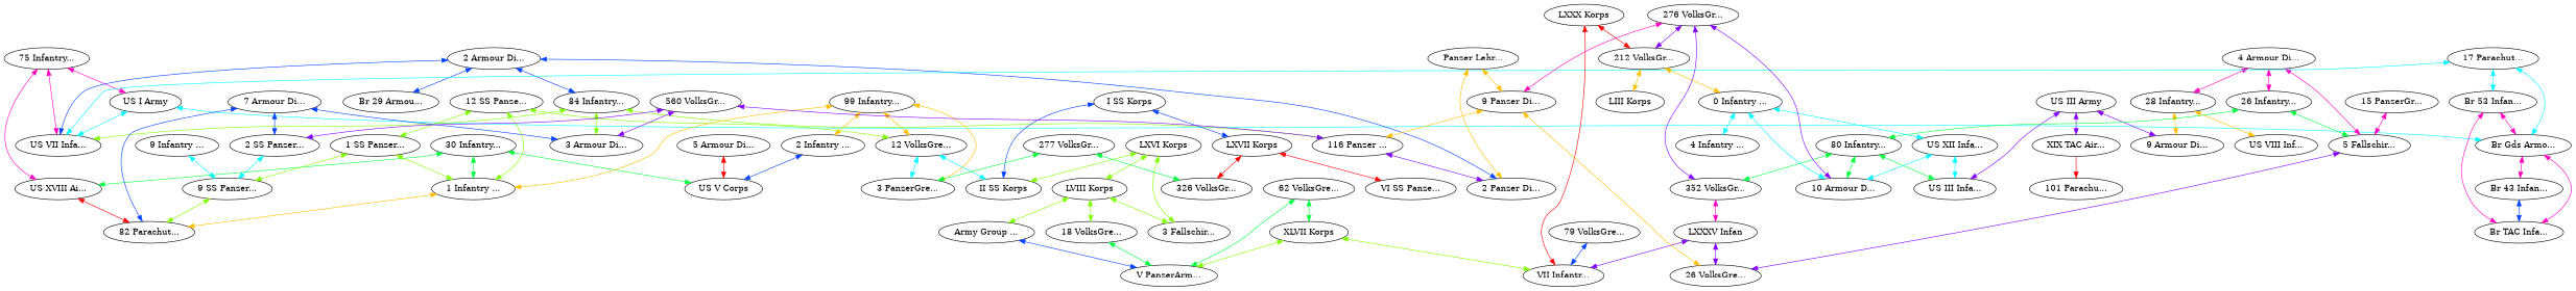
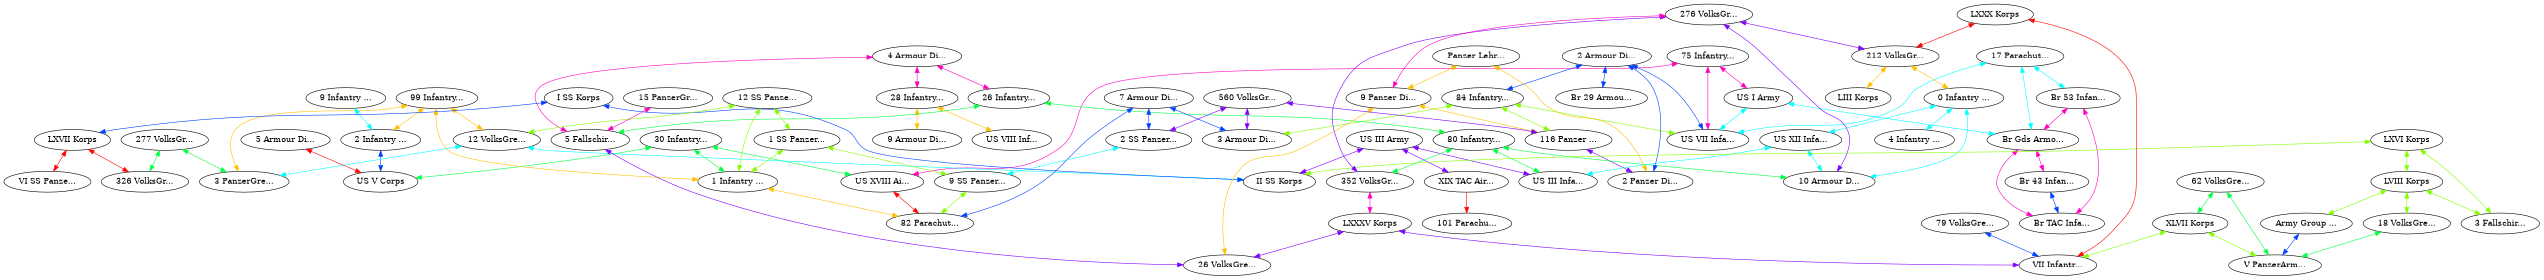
  graph {
    edge [color="0.25,1,1" dir=both]
    n1 [label="US I Army"]
    n2 [label="US VII Infa..."]
    n3 [label="Br Gds Armo..."]
    n4 [label="Br TAC Infa..."]
    n5 [label="Br 43 Infan..."]
    n6 [label="US III Army"]
    n7 [label="US III Infa..."]
    n8 [label="9 Armour Di..."]
    n9 [label="XIX TAC Air..."]
    n10 [label="101 Parachu..."]
    n11 [label="US V Corps"]
    n12 [label="Br 53 Infan..."]
    n13 [label="84 Infantry..."]
    n14 [label="3 Armour Di..."]
    n15 [label="116 Panzer ..."]
    n16 [label="2 Panzer Di..."]
    n17 [label="75 Infantry..."]
    n18 [label="US XVIII Ai..."]
    n19 [label="82 Parachut..."]
    n20 [label="30 Infantry..."]
    n21 [label="1 Infantry ..."]
    n22 [label="99 Infantry..."]
    n23 [label="2 Infantry ..."]
    n24 [label="3 PanzerGre..."]
    n25 [label="12 VolksGre..."]
    n26 [label="II SS Korps"]
    n27 [label="9 Infantry ..."]
    n28 [label="US VIII Inf..."]
    n29 [label="28 Infantry..."]
    n30 [label="26 Infantry..."]
    n31 [label="80 Infantry..."]
    n32 [label="5 Fallschir..."]
    n33 [label="10 Armour D..."]
    n34 [label="352 VolksGr..."]
    n35 [label="26 VolksGre..."]
-   n36 [label="LXXXV Infan"]
+   n36 [label="LXXXV Korps"]
    n37 [label="US XII Infa..."]
    n38 [label="0 Infantry ..."]
    n39 [label="4 Infantry ..."]
    n40 [label="Br 29 Armou..."]
    n41 [label="2 Armour Di..."]
    n42 [label="7 Armour Di..."]
    n43 [label="2 SS Panzer..."]
    n44 [label="9 SS Panzer..."]
    n45 [label="5 Armour Di..."]
    n46 [label="4 Armour Di..."]
    n47 [label="17 Parachut..."]
    n48 [label="Army Group ..."]
    n49 [label="V PanzerArm..."]
    n50 [label="VII Infantr..."]
    n51 [label="VI SS Panze..."]
    n52 [label="LXVII Korps"]
    n53 [label="326 VolksGr..."]
    n54 [label="I SS Korps"]
    n55 [label="LXVI Korps"]
    n56 [label="LVIII Korps"]
    n57 [label="3 Fallschir..."]
    n58 [label="18 VolksGre..."]
    n59 [label="XLVII Korps"]
    n60 [label="LXXX Korps"]
    n61 [label="212 VolksGr..."]
    n62 [label="LIII Korps"]
    n63 [label="12 SS Panze..."]
    n64 [label="1 SS Panzer..."]
    n65 [label="Panzer Lehr..."]
    n66 [label="9 Panzer Di..."]
    n67 [label="15 PanzerGr..."]
    n68 [label="277 VolksGr..."]
    n69 [label="560 VolksGr..."]
    n70 [label="62 VolksGre..."]
    n71 [label="79 VolksGre..."]
    n72 [label="276 VolksGr..."]
    n1 -- n2 [color="0.5,1,1"]
    n1 -- n3 [color="0.5,1,1"]
    n3 -- n4 [color="0.875,1,1"]
    n3 -- n5 [color="0.875,1,1"]
    n5 -- n4 [color="0.625,1,1"]
    n6 -- n7 [color="0.75,1,1"]
-   n6 -- n8 [color="0.75,1,1"]
+   n6 -- n26 [color="0.75,1,1"]
    n6 -- n9 [color="0.75,1,1"]
    n9 -- n10 [color="1,1,1" dir=forward]
    n12 -- n3 [color="0.875,1,1"]
    n12 -- n4 [color="0.875,1,1"]
    n13 -- n2
    n13 -- n14
    n13 -- n15
    n15 -- n16 [color="0.75,1,1"]
    n17 -- n1 [color="0.875,1,1"]
    n17 -- n2 [color="0.875,1,1"]
    n17 -- n18 [color="0.875,1,1"]
    n18 -- n19 [color="1,1,1"]
    n20 -- n11 [color="0.375,1,1"]
    n20 -- n18 [color="0.375,1,1"]
    n20 -- n21 [color="0.375,1,1"]
    n21 -- n19 [color="0.125,1,1"]
    n22 -- n21 [color="0.125,1,1"]
    n22 -- n23 [color="0.125,1,1"]
    n22 -- n24 [color="0.125,1,1"]
    n22 -- n25 [color="0.125,1,1"]
    n23 -- n11 [color="0.625,1,1"]
    n25 -- n24 [color="0.5,1,1"]
    n25 -- n26 [color="0.5,1,1"]
-   n27 -- n44 [color="0.5,1,1"]
+   n27 -- n23 [color="0.5,1,1"]
    n29 -- n8 [color="0.125,1,1"]
    n29 -- n28 [color="0.125,1,1"]
    n30 -- n31 [color="0.375,1,1"]
    n30 -- n32 [color="0.375,1,1"]
    n31 -- n7 [color="0.375,1,1"]
    n31 -- n33 [color="0.375,1,1"]
    n31 -- n34 [color="0.375,1,1"]
    n32 -- n35 [color="0.75,1,1"]
    n34 -- n36 [color="0.875,1,1"]
    n36 -- n35 [color="0.75,1,1"]
    n36 -- n50 [color="0.75,1,1"]
    n37 -- n7 [color="0.5,1,1"]
    n37 -- n33 [color="0.5,1,1"]
    n38 -- n33 [color="0.5,1,1"]
    n38 -- n37 [color="0.5,1,1"]
    n38 -- n39 [color="0.5,1,1"]
    n41 -- n2 [color="0.625,1,1"]
    n41 -- n13 [color="0.625,1,1"]
    n41 -- n16 [color="0.625,1,1"]
    n41 -- n40 [color="0.625,1,1"]
    n42 -- n14 [color="0.625,1,1"]
    n42 -- n19 [color="0.625,1,1"]
    n42 -- n43 [color="0.625,1,1"]
    n43 -- n44 [color="0.5,1,1"]
    n44 -- n19
    n45 -- n11 [color="1,1,1"]
    n46 -- n29 [color="0.875,1,1"]
    n46 -- n30 [color="0.875,1,1"]
    n46 -- n32 [color="0.875,1,1"]
    n47 -- n2 [color="0.5,1,1"]
    n47 -- n3 [color="0.5,1,1"]
    n47 -- n12 [color="0.5,1,1"]
    n48 -- n49 [color="0.625,1,1"]
    n52 -- n51 [color="1,1,1"]
    n52 -- n53 [color="1,1,1"]
    n54 -- n26 [color="0.625,1,1"]
    n54 -- n52 [color="0.625,1,1"]
    n55 -- n26
    n55 -- n56
    n55 -- n57
    n56 -- n48
    n56 -- n57
    n56 -- n58
    n58 -- n49 [color="0.375,1,1"]
    n59 -- n49
    n59 -- n50
    n60 -- n50 [color="1,1,1"]
    n60 -- n61 [color="1,1,1"]
    n61 -- n38 [color="0.125,1,1"]
    n61 -- n62 [color="0.125,1,1"]
    n63 -- n21
    n63 -- n25
    n63 -- n64
    n64 -- n21
    n64 -- n44
    n65 -- n16 [color="0.125,1,1"]
    n65 -- n66 [color="0.125,1,1"]
    n66 -- n15 [color="0.125,1,1"]
    n66 -- n35 [color="0.125,1,1"]
    n67 -- n32 [color="0.875,1,1"]
    n68 -- n24 [color="0.375,1,1"]
    n68 -- n53 [color="0.375,1,1"]
    n69 -- n14 [color="0.75,1,1"]
    n69 -- n15 [color="0.75,1,1"]
    n69 -- n43 [color="0.75,1,1"]
    n70 -- n49 [color="0.375,1,1"]
    n70 -- n59 [color="0.375,1,1"]
    n71 -- n50 [color="0.625,1,1"]
    n72 -- n33 [color="0.75,1,1"]
    n72 -- n34 [color="0.75,1,1"]
    n72 -- n61 [color="0.75,1,1"]
    n72 -- n66 [color="0.875,1,1"]
  }
